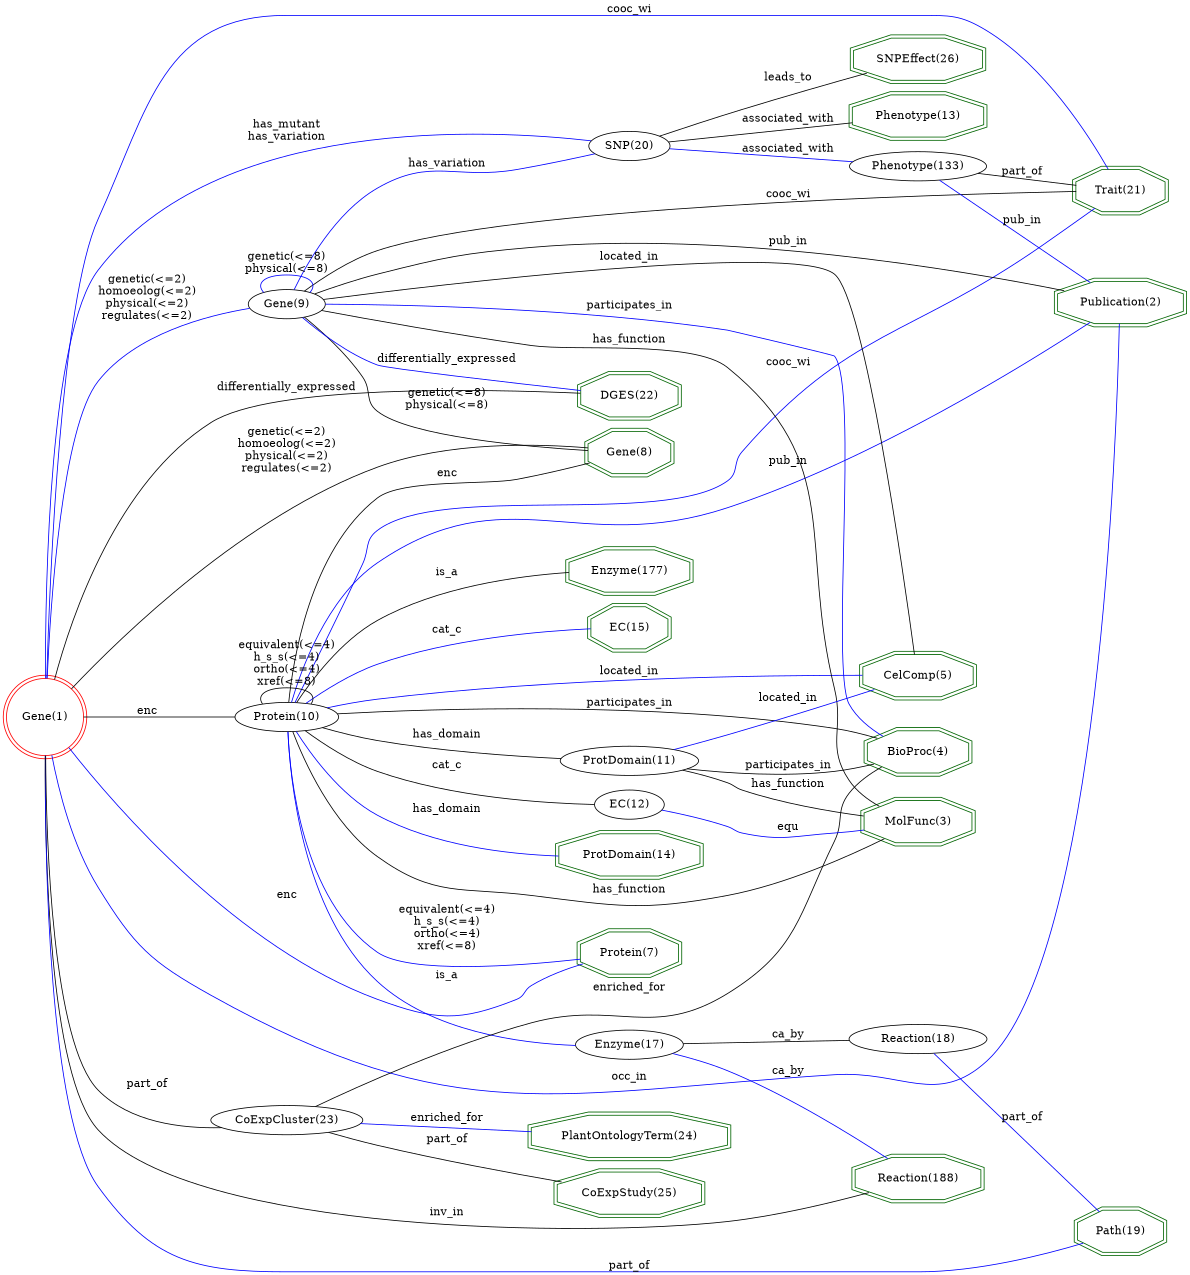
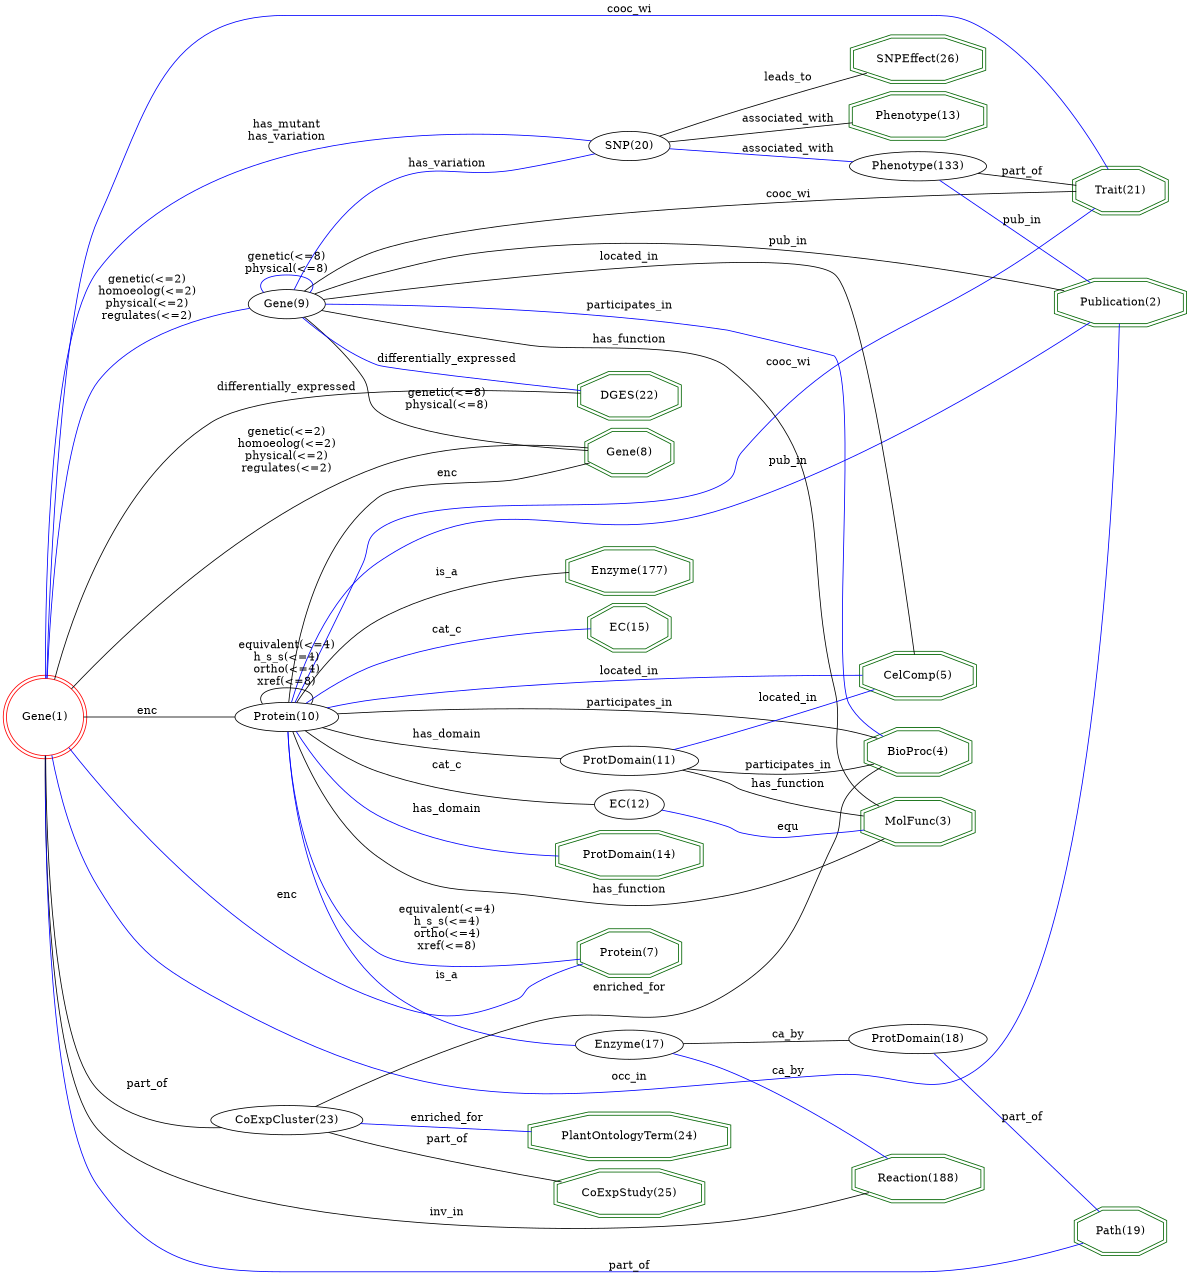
  digraph {
    rankdir=LR
    node [color=darkgreen shape=doubleoctagon]
    edge [arrowhead=none color=black]
    "Phenotype(13)" [height=0.61111 width=1.9871]
    "Enzyme(177)" [height=0.61111 width=1.8894]
    "Trait(21)" [height=0.61111 width=1.3813]
    "Publication(2)" [height=0.61111 width=1.948]
    "SNPEffect(26)" [height=0.61111 width=2.0066]
    "EC(15)" [height=0.61111 width=1.2054]
    "MolFunc(3)" [height=0.61111 width=1.7331]
    "Protein(7)" [height=0.61111 width=1.4986]
    "Gene(8)" [height=0.61111 width=1.3031]
    "Gene(1)" [color=red height=1.2124 shape=doublecircle width=1.2124]
    "DGES(22)" [height=0.61111 width=1.5572]
    "Reaction(188)" [height=0.61111 width=1.948]
    "Path(19)" [height=0.61111 width=1.3422]
    "SNP(20)" [height=0.5 width=1.1555 color="" shape=""]
    "Protein(10)" [height=0.5 width=1.4082 color="" shape=""]
    "Gene(9)" [height=0.5 width=1.1013 color="" shape=""]
    "CoExpCluster(23)" [height=0.5 width=2.0943 color="" shape=""]
    "Phenotype(133)" [height=0.5 width=1.8596 color="" shape=""]
    "CelComp(5)" [height=0.61111 width=1.7721]
    "BioProc(4)" [height=0.61111 width=1.6158]
    "ProtDomain(14)" [height=0.61111 width=2.1825]
    "EC(12)" [height=0.5 width=1.011 color="" shape=""]
    "ProtDomain(11)" [height=0.5 width=1.9137 color="" shape=""]
    "Enzyme(17)" [height=0.5 width=1.5165 color="" shape=""]
    "PlantOntologyTerm(24)" [height=0.61111 width=2.9837]
    "CoExpStudy(25)" [height=0.61111 width=2.2216]
-   "Reaction(18)" [height=0.5 width=1.5707 color="" shape=""]
+   "Reaction(18)" [height=0.5 width=1.5707 label="ProtDomain(18)" color="" shape=""]
    "Gene(1)" -> "Trait(21)" [color=blue label=cooc_wi]
    "Gene(1)" -> "Publication(2)" [color=blue label=occ_in]
    "Gene(1)" -> "Protein(7)" [color=blue label=enc]
    "Gene(1)" -> "Gene(8)" [label="genetic(<=2)\nhomoeolog(<=2)\nphysical(<=2)\nregulates(<=2)"]
    "Gene(1)" -> "DGES(22)" [label=differentially_expressed]
    "Gene(1)" -> "Reaction(188)" [label=inv_in]
    "Gene(1)" -> "Path(19)" [color=blue label=part_of]
    "Gene(1)" -> "SNP(20)" [color=blue label="has_mutant\nhas_variation"]
    "Gene(1)" -> "Protein(10)" [label=enc]
    "Gene(1)" -> "Gene(9)" [color=blue label="genetic(<=2)\nhomoeolog(<=2)\nphysical(<=2)\nregulates(<=2)"]
    "Gene(1)" -> "CoExpCluster(23)" [label=part_of]
    "SNP(20)" -> "Phenotype(13)" [label=associated_with]
    "SNP(20)" -> "SNPEffect(26)" [label=leads_to]
    "SNP(20)" -> "Phenotype(133)" [color=blue label=associated_with]
    "Protein(10)" -> "Enzyme(177)" [label=is_a]
    "Protein(10)" -> "Trait(21)" [color=blue label=cooc_wi]
    "Protein(10)" -> "Publication(2)" [color=blue label=pub_in]
    "Protein(10)" -> "EC(15)" [color=blue label=cat_c]
    "Protein(10)" -> "MolFunc(3)" [label=has_function]
    "Protein(10)" -> "Protein(7)" [color=blue label="equivalent(<=4)\nh_s_s(<=4)\northo(<=4)\nxref(<=8)"]
    "Protein(10)" -> "Gene(8)" [label=enc]
    "Protein(10)" -> "Protein(10)" [label="equivalent(<=4)\nh_s_s(<=4)\northo(<=4)\nxref(<=8)"]
    "Protein(10)" -> "CelComp(5)" [color=blue label=located_in]
    "Protein(10)" -> "BioProc(4)" [label=participates_in]
    "Protein(10)" -> "ProtDomain(14)" [color=blue label=has_domain]
    "Protein(10)" -> "EC(12)" [label=cat_c]
    "Protein(10)" -> "ProtDomain(11)" [label=has_domain]
    "Protein(10)" -> "Enzyme(17)" [color=blue label=is_a]
    "Gene(9)" -> "Trait(21)" [label=cooc_wi]
    "Gene(9)" -> "Publication(2)" [label=pub_in]
    "Gene(9)" -> "MolFunc(3)" [label=has_function]
    "Gene(9)" -> "Gene(8)" [label="genetic(<=8)\nphysical(<=8)"]
    "Gene(9)" -> "DGES(22)" [color=blue label=differentially_expressed]
    "Gene(9)" -> "SNP(20)" [color=blue label=has_variation]
    "Gene(9)" -> "Gene(9)" [color=blue label="genetic(<=8)\nphysical(<=8)"]
    "Gene(9)" -> "CelComp(5)" [label=located_in]
    "Gene(9)" -> "BioProc(4)" [color=blue label=participates_in]
    "CoExpCluster(23)" -> "BioProc(4)" [label=enriched_for]
    "CoExpCluster(23)" -> "PlantOntologyTerm(24)" [color=blue label=enriched_for]
    "CoExpCluster(23)" -> "CoExpStudy(25)" [label=part_of]
    "Phenotype(133)" -> "Trait(21)" [label=part_of]
    "Phenotype(133)" -> "Publication(2)" [color=blue label=pub_in]
    "EC(12)" -> "MolFunc(3)" [color=blue label=equ]
    "ProtDomain(11)" -> "MolFunc(3)" [label=has_function]
    "ProtDomain(11)" -> "CelComp(5)" [color=blue label=located_in]
    "ProtDomain(11)" -> "BioProc(4)" [label=participates_in]
    "Enzyme(17)" -> "Reaction(188)" [color=blue label=ca_by]
    "Enzyme(17)" -> "Reaction(18)" [label=ca_by]
    "Reaction(18)" -> "Path(19)" [color=blue label=part_of]
  }
